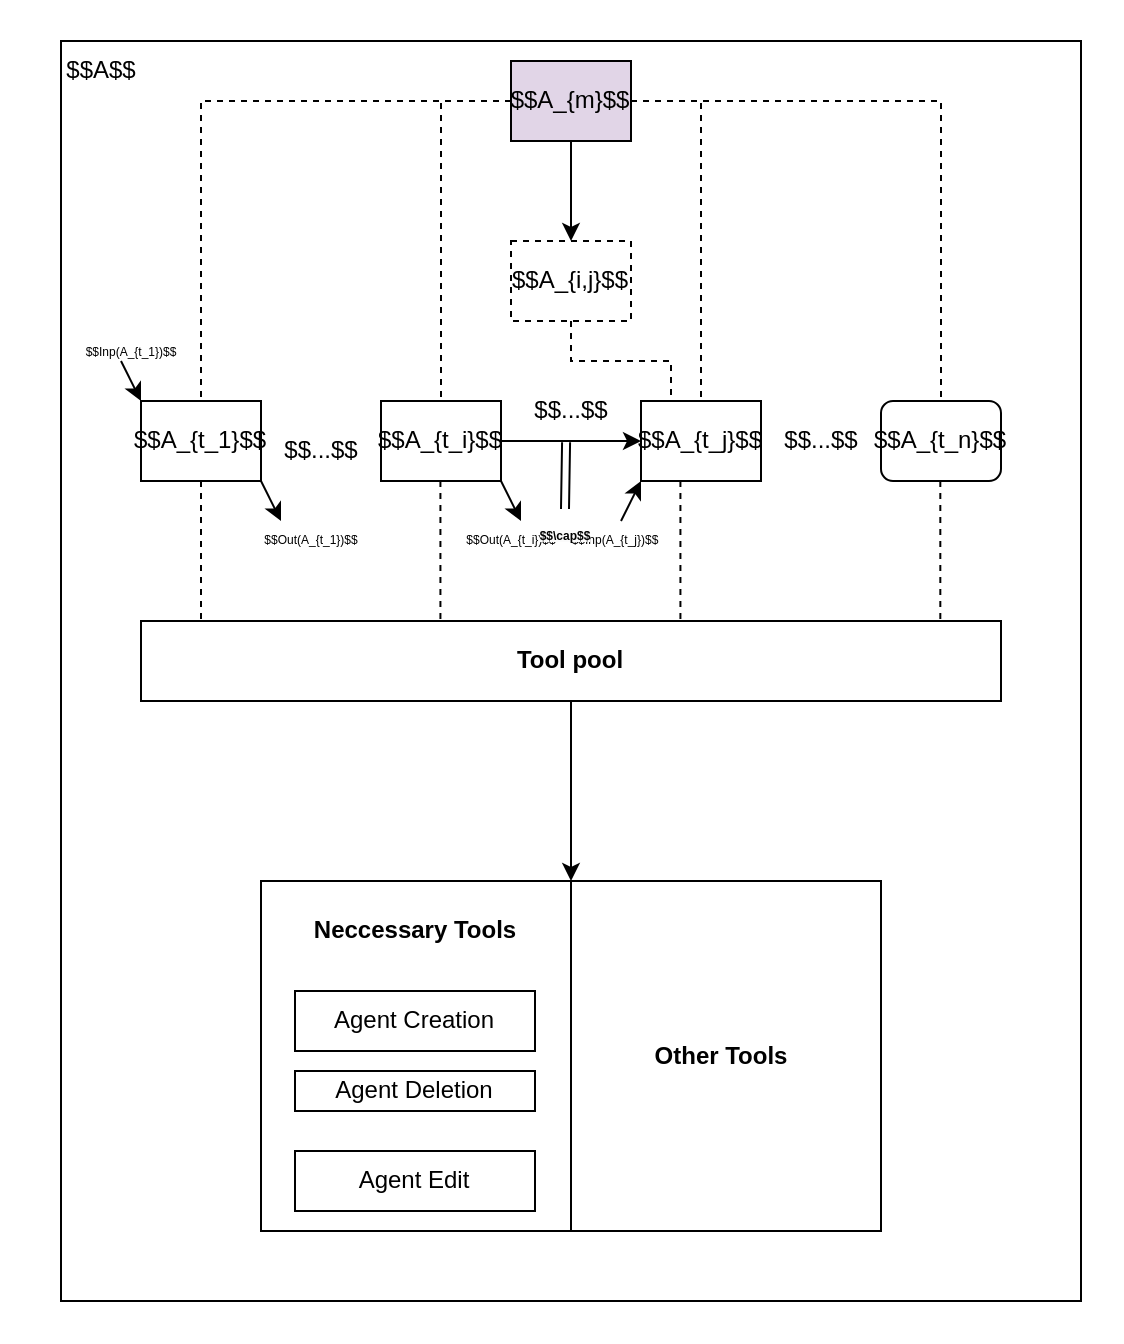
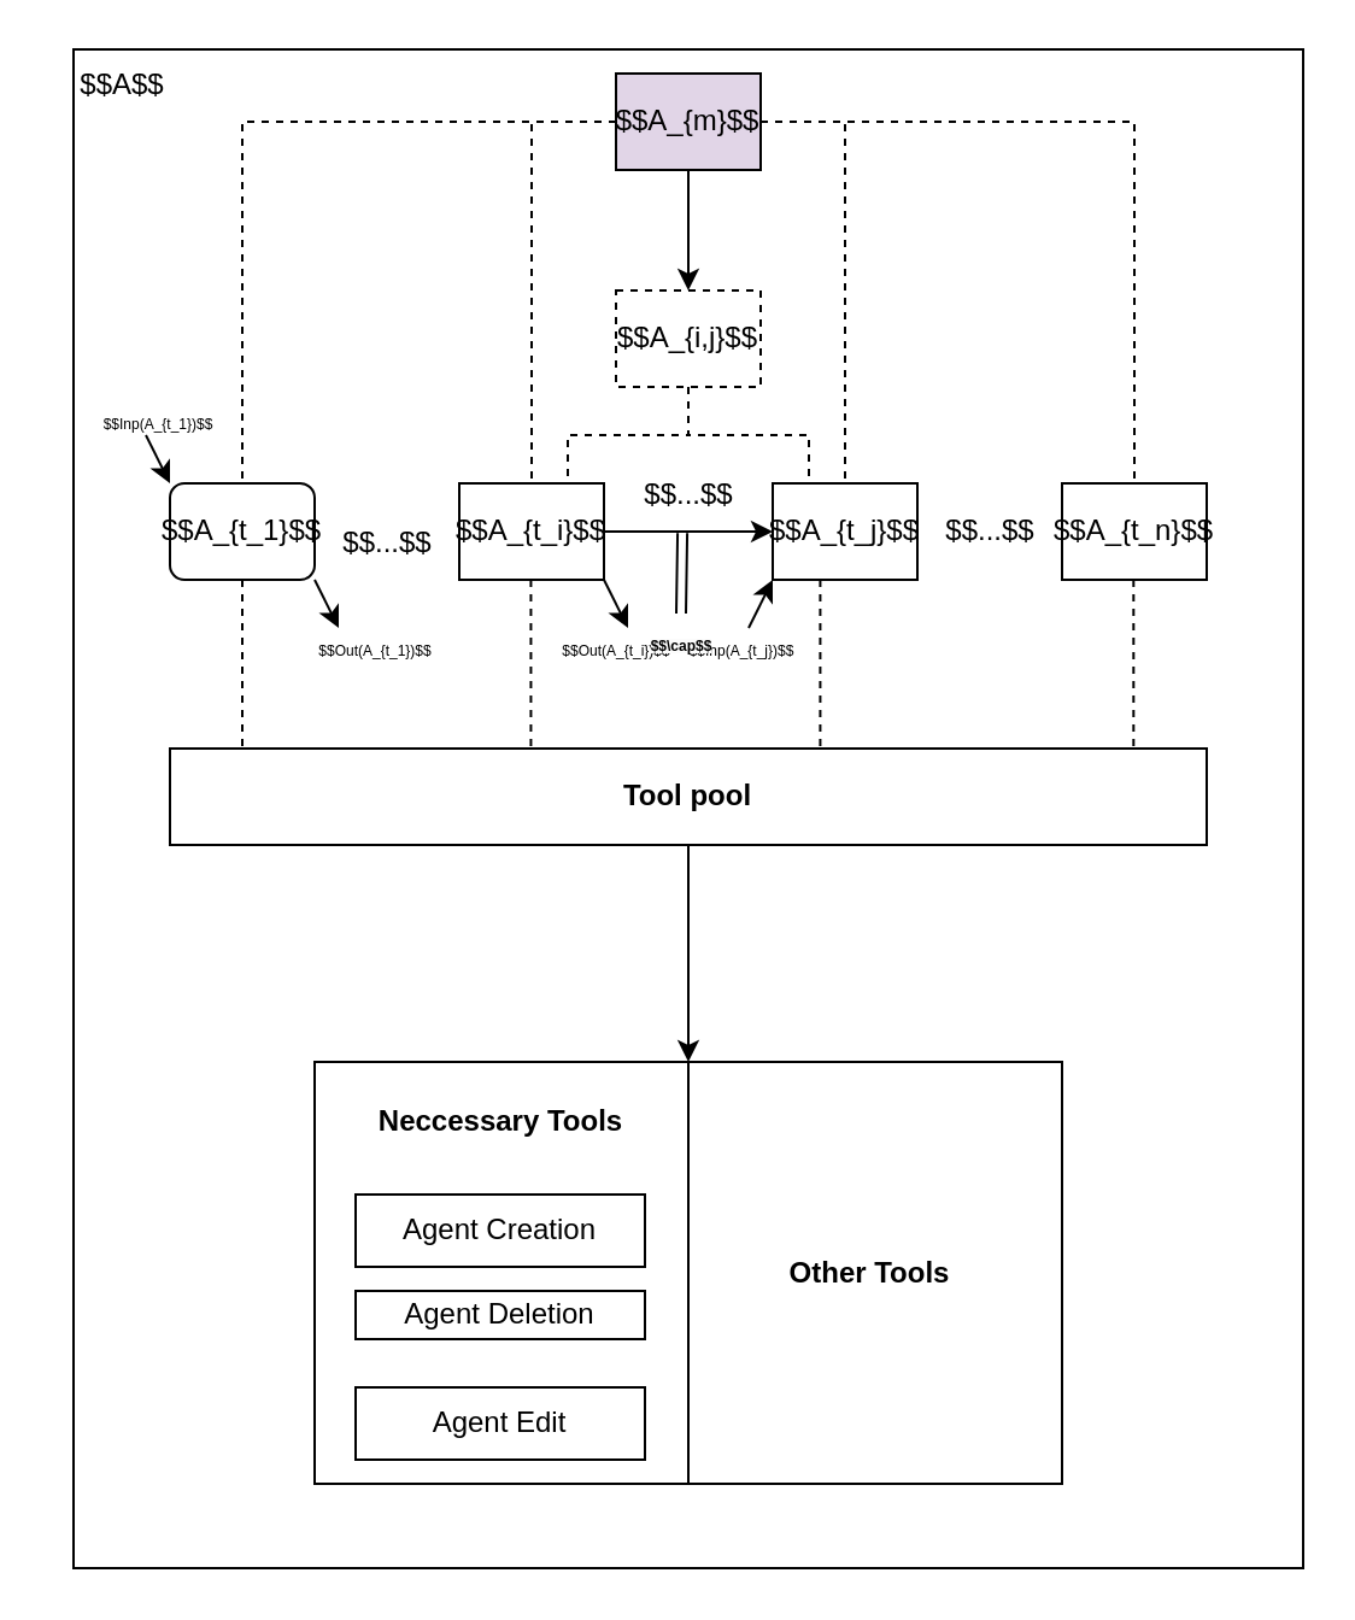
  <mxCell id="0" />
  <mxCell id="1" parent="0" />
  <mxCell id="2" value="" style="group" vertex="1" connectable="0" parent="1"><mxGeometry x="30" y="20" width="510" height="630" as="geometry" /></mxCell>
  <mxCell id="3" value="" style="rounded=0;whiteSpace=wrap;html=1;" vertex="1" parent="2"><mxGeometry width="510" height="630" as="geometry" /></mxCell>
  <mxCell id="4" style="edgeStyle=orthogonalEdgeStyle;rounded=0;orthogonalLoop=1;jettySize=auto;html=1;entryX=0.5;entryY=0;entryDx=0;entryDy=0;endArrow=none;endFill=0;dashed=1;" edge="1" parent="2" source="9" target="11"><mxGeometry relative="1" as="geometry" /></mxCell>
  <mxCell id="5" style="edgeStyle=orthogonalEdgeStyle;rounded=0;orthogonalLoop=1;jettySize=auto;html=1;entryX=0.5;entryY=0;entryDx=0;entryDy=0;endArrow=none;endFill=0;dashed=1;" edge="1" parent="2" source="9" target="13"><mxGeometry relative="1" as="geometry" /></mxCell>
  <mxCell id="6" style="edgeStyle=orthogonalEdgeStyle;rounded=0;orthogonalLoop=1;jettySize=auto;html=1;endArrow=none;endFill=0;dashed=1;" edge="1" parent="2" source="9" target="16"><mxGeometry relative="1" as="geometry" /></mxCell>
  <mxCell id="7" style="edgeStyle=orthogonalEdgeStyle;rounded=0;orthogonalLoop=1;jettySize=auto;html=1;entryX=0.5;entryY=0;entryDx=0;entryDy=0;endArrow=none;endFill=0;dashed=1;" edge="1" parent="2" source="9" target="29"><mxGeometry relative="1" as="geometry" /></mxCell>
  <mxCell id="8" style="edgeStyle=orthogonalEdgeStyle;rounded=0;orthogonalLoop=1;jettySize=auto;html=1;entryX=0.5;entryY=0;entryDx=0;entryDy=0;" edge="1" parent="2" source="9" target="34"><mxGeometry relative="1" as="geometry" /></mxCell>
  <mxCell id="9" value="$$A_{m}$$" style="rounded=0;whiteSpace=wrap;html=1;fillColor=#e1d5e7;" vertex="1" parent="2"><mxGeometry x="225" y="10" width="60" height="40" as="geometry" /></mxCell>
  <mxCell id="10" style="edgeStyle=orthogonalEdgeStyle;rounded=0;orthogonalLoop=1;jettySize=auto;html=1;endArrow=none;endFill=0;dashed=1;" edge="1" parent="2" source="11"><mxGeometry relative="1" as="geometry"><mxPoint x="70" y="289" as="targetPoint" /><Array as="points"><mxPoint x="70" y="289" /></Array></mxGeometry></mxCell>
- <mxCell id="11" value="$$A_{t_1}$$" style="rounded=0;whiteSpace=wrap;html=1;" vertex="1" parent="2"><mxGeometry x="40" y="180" width="60" height="40" as="geometry" /></mxCell>
+ <mxCell id="11" value="$$A_{t_1}$$" style="whiteSpace=wrap;html=1;rounded=1;" vertex="1" parent="2"><mxGeometry x="40" y="180" width="60" height="40" as="geometry" /></mxCell>
  <mxCell id="12" style="edgeStyle=orthogonalEdgeStyle;rounded=0;orthogonalLoop=1;jettySize=auto;html=1;entryX=0;entryY=0.5;entryDx=0;entryDy=0;" edge="1" parent="2" source="13" target="29"><mxGeometry relative="1" as="geometry" /></mxCell>
  <mxCell id="13" value="$$A_{t_i}$$" style="rounded=0;whiteSpace=wrap;html=1;" vertex="1" parent="2"><mxGeometry x="160" y="180" width="60" height="40" as="geometry" /></mxCell>
  <mxCell id="14" style="edgeStyle=orthogonalEdgeStyle;rounded=0;orthogonalLoop=1;jettySize=auto;html=1;entryX=0.5;entryY=0;entryDx=0;entryDy=0;" edge="1" parent="2" source="15" target="19"><mxGeometry relative="1" as="geometry" /></mxCell>
  <mxCell id="15" value="&lt;b&gt;Tool pool&lt;/b&gt;" style="rounded=0;whiteSpace=wrap;html=1;" vertex="1" parent="2"><mxGeometry x="40" y="290" width="430" height="40" as="geometry" /></mxCell>
- <mxCell id="16" value="$$A_{t_n}$$" style="whiteSpace=wrap;html=1;rounded=1;" vertex="1" parent="2"><mxGeometry x="410" y="180" width="60" height="40" as="geometry" /></mxCell>
+ <mxCell id="16" value="$$A_{t_n}$$" style="rounded=0;whiteSpace=wrap;html=1;" vertex="1" parent="2"><mxGeometry x="410" y="180" width="60" height="40" as="geometry" /></mxCell>
  <mxCell id="17" style="edgeStyle=orthogonalEdgeStyle;rounded=0;orthogonalLoop=1;jettySize=auto;html=1;entryX=0.101;entryY=-0.007;entryDx=0;entryDy=0;entryPerimeter=0;endArrow=none;endFill=0;dashed=1;" edge="1" parent="2"><mxGeometry relative="1" as="geometry"><mxPoint x="189.71" y="220" as="sourcePoint" /><mxPoint x="189.71" y="290" as="targetPoint" /></mxGeometry></mxCell>
  <mxCell id="18" style="edgeStyle=orthogonalEdgeStyle;rounded=0;orthogonalLoop=1;jettySize=auto;html=1;entryX=0.101;entryY=-0.007;entryDx=0;entryDy=0;entryPerimeter=0;endArrow=none;endFill=0;dashed=1;" edge="1" parent="2"><mxGeometry relative="1" as="geometry"><mxPoint x="309.71" y="220" as="sourcePoint" /><mxPoint x="309.71" y="290" as="targetPoint" /></mxGeometry></mxCell>
  <mxCell id="19" value="" style="rounded=0;whiteSpace=wrap;html=1;" vertex="1" parent="2"><mxGeometry x="100" y="420" width="310" height="175" as="geometry" /></mxCell>
  <mxCell id="20" value="Agent Creation" style="rounded=0;whiteSpace=wrap;html=1;" vertex="1" parent="2"><mxGeometry x="117" y="475" width="120" height="30" as="geometry" /></mxCell>
  <mxCell id="21" value="Agent Deletion" style="rounded=0;whiteSpace=wrap;html=1;" vertex="1" parent="2"><mxGeometry x="117" y="515" width="120" height="20" as="geometry" /></mxCell>
  <mxCell id="22" value="Agent Edit" style="rounded=0;whiteSpace=wrap;html=1;" vertex="1" parent="2"><mxGeometry x="117" y="555" width="120" height="30" as="geometry" /></mxCell>
  <mxCell id="23" value="" style="endArrow=none;html=1;rounded=0;exitX=0.5;exitY=1;exitDx=0;exitDy=0;entryX=0.5;entryY=0;entryDx=0;entryDy=0;" edge="1" parent="2" source="19" target="19"><mxGeometry width="50" height="50" relative="1" as="geometry"><mxPoint x="260" y="600" as="sourcePoint" /><mxPoint x="310" y="550" as="targetPoint" /></mxGeometry></mxCell>
  <mxCell id="24" value="Neccessary Tools" style="text;html=1;align=center;verticalAlign=middle;resizable=0;points=[];autosize=1;strokeColor=none;fillColor=none;fontStyle=1" vertex="1" parent="2"><mxGeometry x="117" y="430" width="120" height="30" as="geometry" /></mxCell>
  <mxCell id="25" value="Other Tools" style="text;html=1;align=center;verticalAlign=middle;resizable=0;points=[];autosize=1;strokeColor=none;fillColor=none;fontStyle=1" vertex="1" parent="2"><mxGeometry x="290" y="492.5" width="80" height="30" as="geometry" /></mxCell>
  <mxCell id="26" value="$$A$$" style="text;html=1;align=center;verticalAlign=middle;resizable=0;points=[];autosize=1;strokeColor=none;fillColor=none;" vertex="1" parent="2"><mxGeometry x="-10" width="60" height="30" as="geometry" /></mxCell>
  <mxCell id="27" value="$$...$$" style="text;html=1;align=center;verticalAlign=middle;resizable=0;points=[];autosize=1;strokeColor=none;fillColor=none;" vertex="1" parent="2"><mxGeometry x="225" y="170" width="60" height="30" as="geometry" /></mxCell>
  <mxCell id="28" value="$$...$$" style="text;html=1;align=center;verticalAlign=middle;resizable=0;points=[];autosize=1;strokeColor=none;fillColor=none;" vertex="1" parent="2"><mxGeometry x="100" y="190" width="60" height="30" as="geometry" /></mxCell>
  <mxCell id="29" value="$$A_{t_j}$$" style="rounded=0;whiteSpace=wrap;html=1;" vertex="1" parent="2"><mxGeometry x="290" y="180" width="60" height="40" as="geometry" /></mxCell>
  <mxCell id="30" value="$$...$$" style="text;html=1;align=center;verticalAlign=middle;resizable=0;points=[];autosize=1;strokeColor=none;fillColor=none;" vertex="1" parent="2"><mxGeometry x="350" y="185" width="60" height="30" as="geometry" /></mxCell>
  <mxCell id="31" style="edgeStyle=orthogonalEdgeStyle;rounded=0;orthogonalLoop=1;jettySize=auto;html=1;entryX=0.101;entryY=-0.007;entryDx=0;entryDy=0;entryPerimeter=0;endArrow=none;endFill=0;dashed=1;" edge="1" parent="2"><mxGeometry relative="1" as="geometry"><mxPoint x="439.66" y="220" as="sourcePoint" /><mxPoint x="439.66" y="290" as="targetPoint" /></mxGeometry></mxCell>
+ <mxCell id="32" style="edgeStyle=orthogonalEdgeStyle;rounded=0;orthogonalLoop=1;jettySize=auto;html=1;entryX=0.75;entryY=0;entryDx=0;entryDy=0;endArrow=none;endFill=0;dashed=1;" edge="1" parent="2" source="34" target="13"><mxGeometry relative="1" as="geometry"><Array as="points"><mxPoint x="255" y="160" /><mxPoint x="205" y="160" /></Array></mxGeometry></mxCell>
  <mxCell id="33" style="edgeStyle=orthogonalEdgeStyle;rounded=0;orthogonalLoop=1;jettySize=auto;html=1;entryX=0.25;entryY=0;entryDx=0;entryDy=0;exitX=0.5;exitY=1;exitDx=0;exitDy=0;endArrow=none;endFill=0;dashed=1;" edge="1" parent="2" source="34" target="29"><mxGeometry relative="1" as="geometry" /></mxCell>
  <mxCell id="34" value="$$A_{i,j}$$" style="rounded=0;whiteSpace=wrap;html=1;dashed=1;" vertex="1" parent="2"><mxGeometry x="225" y="100" width="60" height="40" as="geometry" /></mxCell>
  <mxCell id="35" value="" style="endArrow=classic;html=1;rounded=0;entryX=0;entryY=0;entryDx=0;entryDy=0;" edge="1" parent="2" target="11"><mxGeometry width="50" height="50" relative="1" as="geometry"><mxPoint x="30" y="160" as="sourcePoint" /><mxPoint x="-10" y="200" as="targetPoint" /></mxGeometry></mxCell>
  <mxCell id="36" value="" style="endArrow=classic;html=1;rounded=0;entryX=0;entryY=0;entryDx=0;entryDy=0;" edge="1" parent="2"><mxGeometry width="50" height="50" relative="1" as="geometry"><mxPoint x="100" y="220" as="sourcePoint" /><mxPoint x="110" y="240" as="targetPoint" /></mxGeometry></mxCell>
  <mxCell id="37" value="$$Inp(A_{t_1})$$" style="text;html=1;align=center;verticalAlign=middle;resizable=0;points=[];autosize=1;strokeColor=none;fillColor=none;fontSize=6;" vertex="1" parent="2"><mxGeometry y="146" width="70" height="20" as="geometry" /></mxCell>
  <mxCell id="38" value="$$Out(A_{t_1})$$" style="text;html=1;align=center;verticalAlign=middle;resizable=0;points=[];autosize=1;strokeColor=none;fillColor=none;fontSize=6;" vertex="1" parent="2"><mxGeometry x="90" y="240" width="70" height="20" as="geometry" /></mxCell>
  <mxCell id="39" value="" style="endArrow=classic;html=1;rounded=0;" edge="1" parent="2"><mxGeometry width="50" height="50" relative="1" as="geometry"><mxPoint x="280" y="240" as="sourcePoint" /><mxPoint x="290" y="220" as="targetPoint" /></mxGeometry></mxCell>
  <mxCell id="40" value="" style="endArrow=classic;html=1;rounded=0;entryX=0;entryY=0;entryDx=0;entryDy=0;" edge="1" parent="2"><mxGeometry width="50" height="50" relative="1" as="geometry"><mxPoint x="220" y="220" as="sourcePoint" /><mxPoint x="230" y="240" as="targetPoint" /></mxGeometry></mxCell>
  <mxCell id="41" value="$$Inp(A_{t_j})$$" style="text;html=1;align=center;verticalAlign=middle;resizable=0;points=[];autosize=1;strokeColor=none;fillColor=none;fontSize=6;" vertex="1" parent="2"><mxGeometry x="242" y="240" width="70" height="20" as="geometry" /></mxCell>
  <mxCell id="42" value="$$Out(A_{t_i})$$" style="text;html=1;align=center;verticalAlign=middle;resizable=0;points=[];autosize=1;strokeColor=none;fillColor=none;fontSize=6;" vertex="1" parent="2"><mxGeometry x="190" y="240" width="70" height="20" as="geometry" /></mxCell>
  <mxCell id="43" value="&lt;span style=&quot;color: rgb(0, 0, 0); font-family: Helvetica; font-size: 6px; font-style: normal; font-variant-ligatures: normal; font-variant-caps: normal; letter-spacing: normal; orphans: 2; text-indent: 0px; text-transform: none; widows: 2; word-spacing: 0px; -webkit-text-stroke-width: 0px; white-space: nowrap; background-color: rgb(251, 251, 251); text-decoration-thickness: initial; text-decoration-style: initial; text-decoration-color: initial; float: none; display: inline !important;&quot;&gt;$$\cap$$&lt;/span&gt;" style="text;whiteSpace=wrap;html=1;align=center;spacing=0;fontStyle=1" vertex="1" parent="2"><mxGeometry x="239.5" y="234" width="25" height="20" as="geometry" /></mxCell>
  <mxCell id="44" value="" style="endArrow=none;html=1;rounded=0;entryX=0.459;entryY=1.021;entryDx=0;entryDy=0;entryPerimeter=0;exitX=0.5;exitY=0;exitDx=0;exitDy=0;shape=link;strokeWidth=1;" edge="1" parent="2" source="43" target="27"><mxGeometry width="50" height="50" relative="1" as="geometry"><mxPoint x="230" y="250" as="sourcePoint" /><mxPoint x="280" y="200" as="targetPoint" /></mxGeometry></mxCell>
